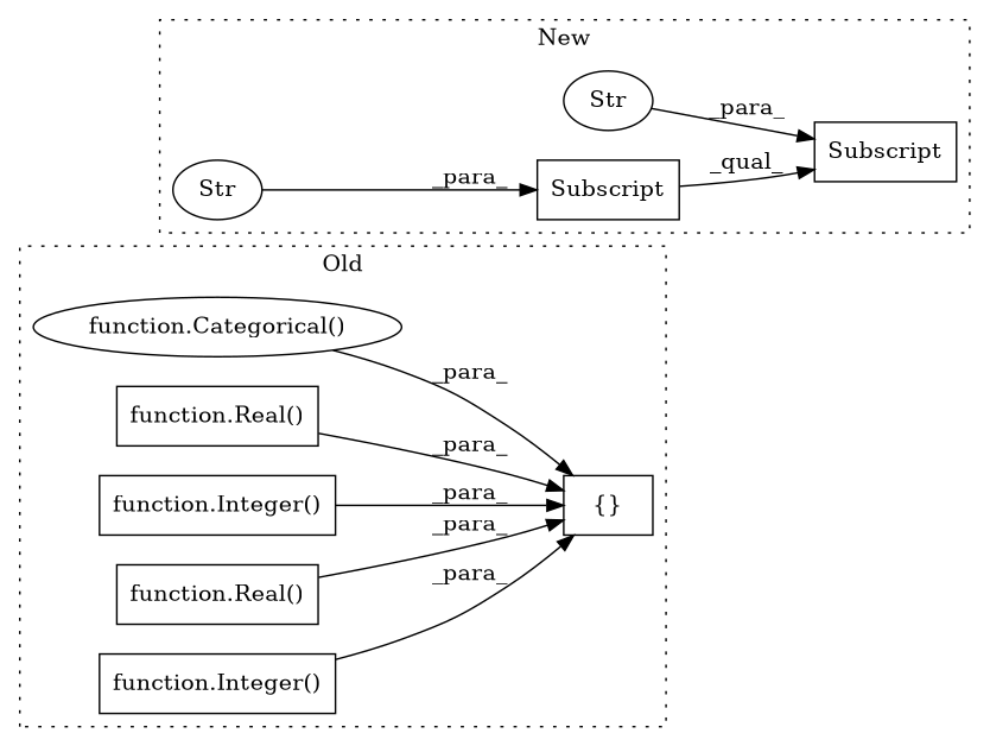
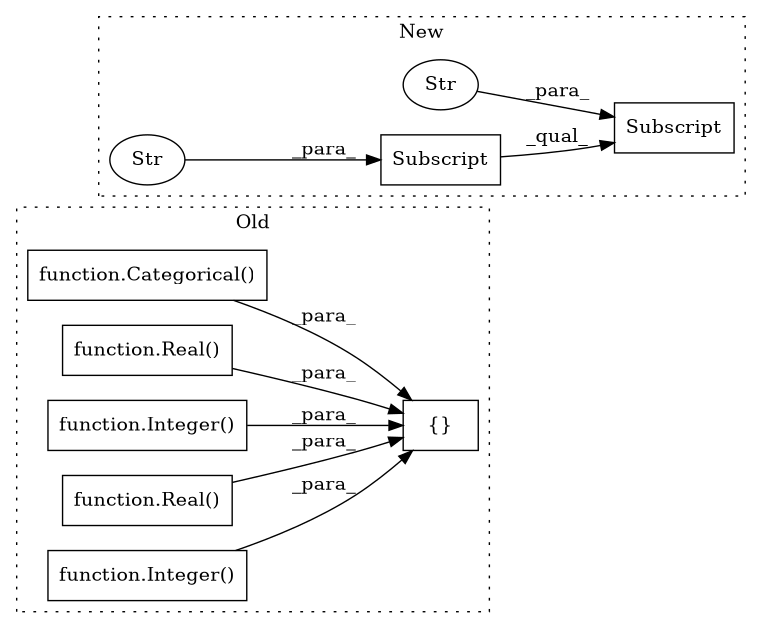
  digraph {
    rankdir=LR
    node [a=75 s="8661,0" shape=box]
-   n1 [l=175 label="function.Categorical()" s=11059 shape=ellipse]
+   n1 [l=175 label="function.Categorical()" s=11059]
    n2 [a=59 l="70,0" label="{}" s="9980,11234"]
    n3 [l=75 label="function.Real()" s=10520]
    n4 [l=76 label="function.Integer()" s=10050]
    n5 [l=73 label="function.Real()" s=10374]
    n6 [l=77 label="function.Integer()" s=10861]
    n7 [a=63 l="48,0" label=Subscript]
    n8 [a=66 l=4 label=Str s=8704 shape=ellipse]
    n9 [a=63 l="42,0" label=Subscript]
    n10 [a=66 l=19 label=Str s=8683 shape=ellipse]
    subgraph cluster_1 {
      label=Old
      style=dotted
      n1
      n2
      n3
      n4
      n5
      n6
    }
    subgraph cluster_2 {
      label=New
      style=dotted
      n7
      n8
      n9
      n10
    }
    n1 -> n2 [label=_para_]
    n3 -> n2 [label=_para_]
    n4 -> n2 [label=_para_]
    n5 -> n2 [label=_para_]
    n6 -> n2 [label=_para_]
    n8 -> n7 [label=_para_]
    n9 -> n7 [label=_qual_]
    n10 -> n9 [label=_para_]
  }
